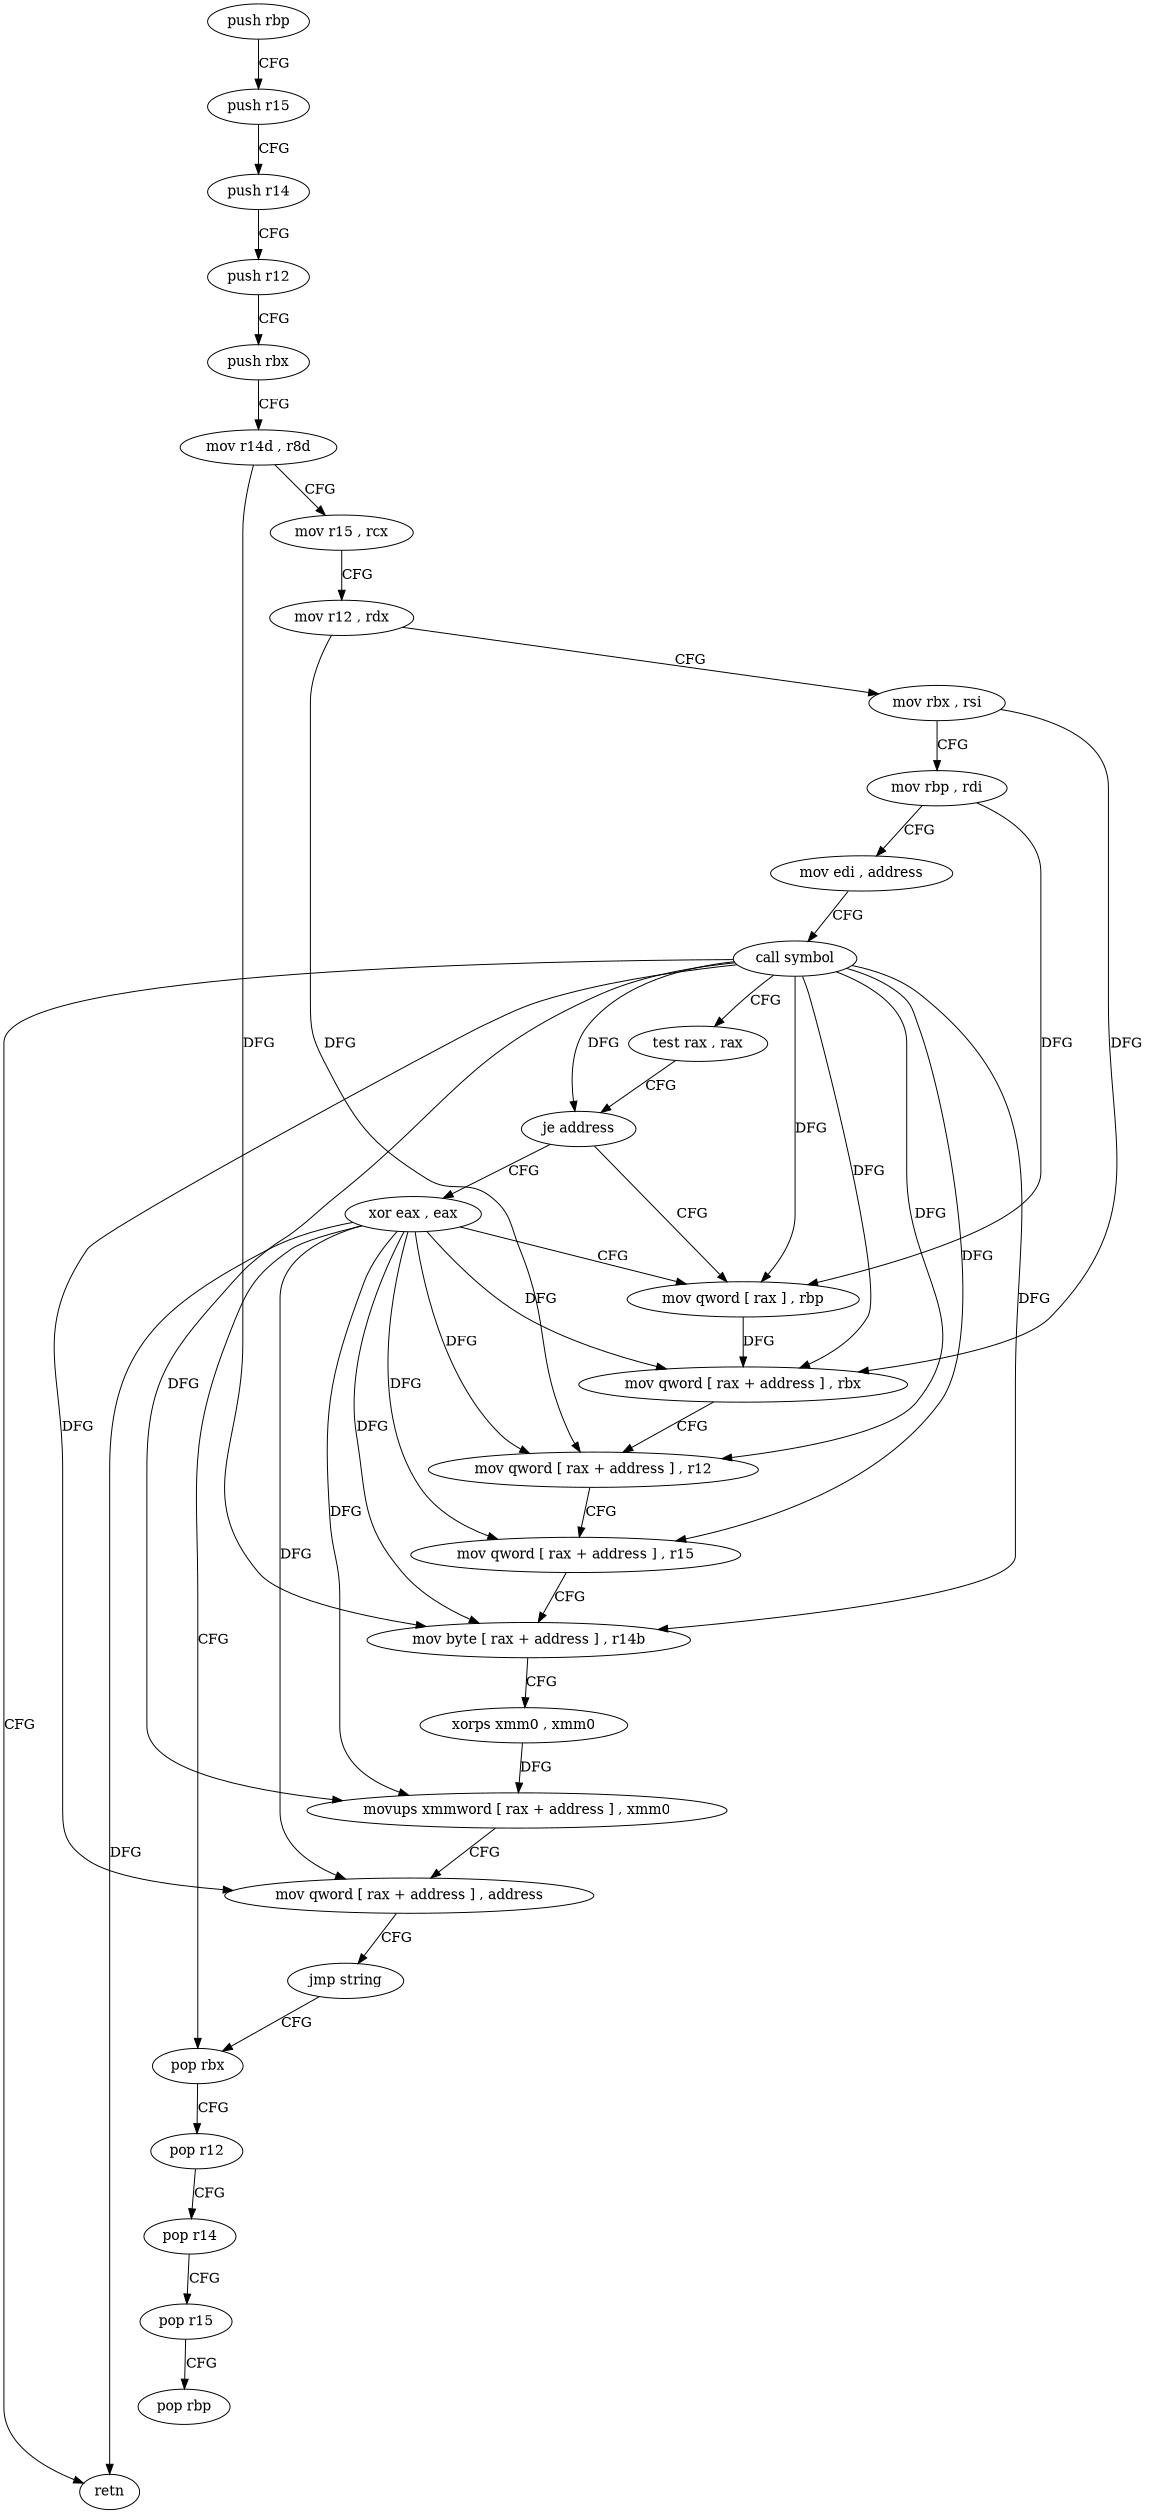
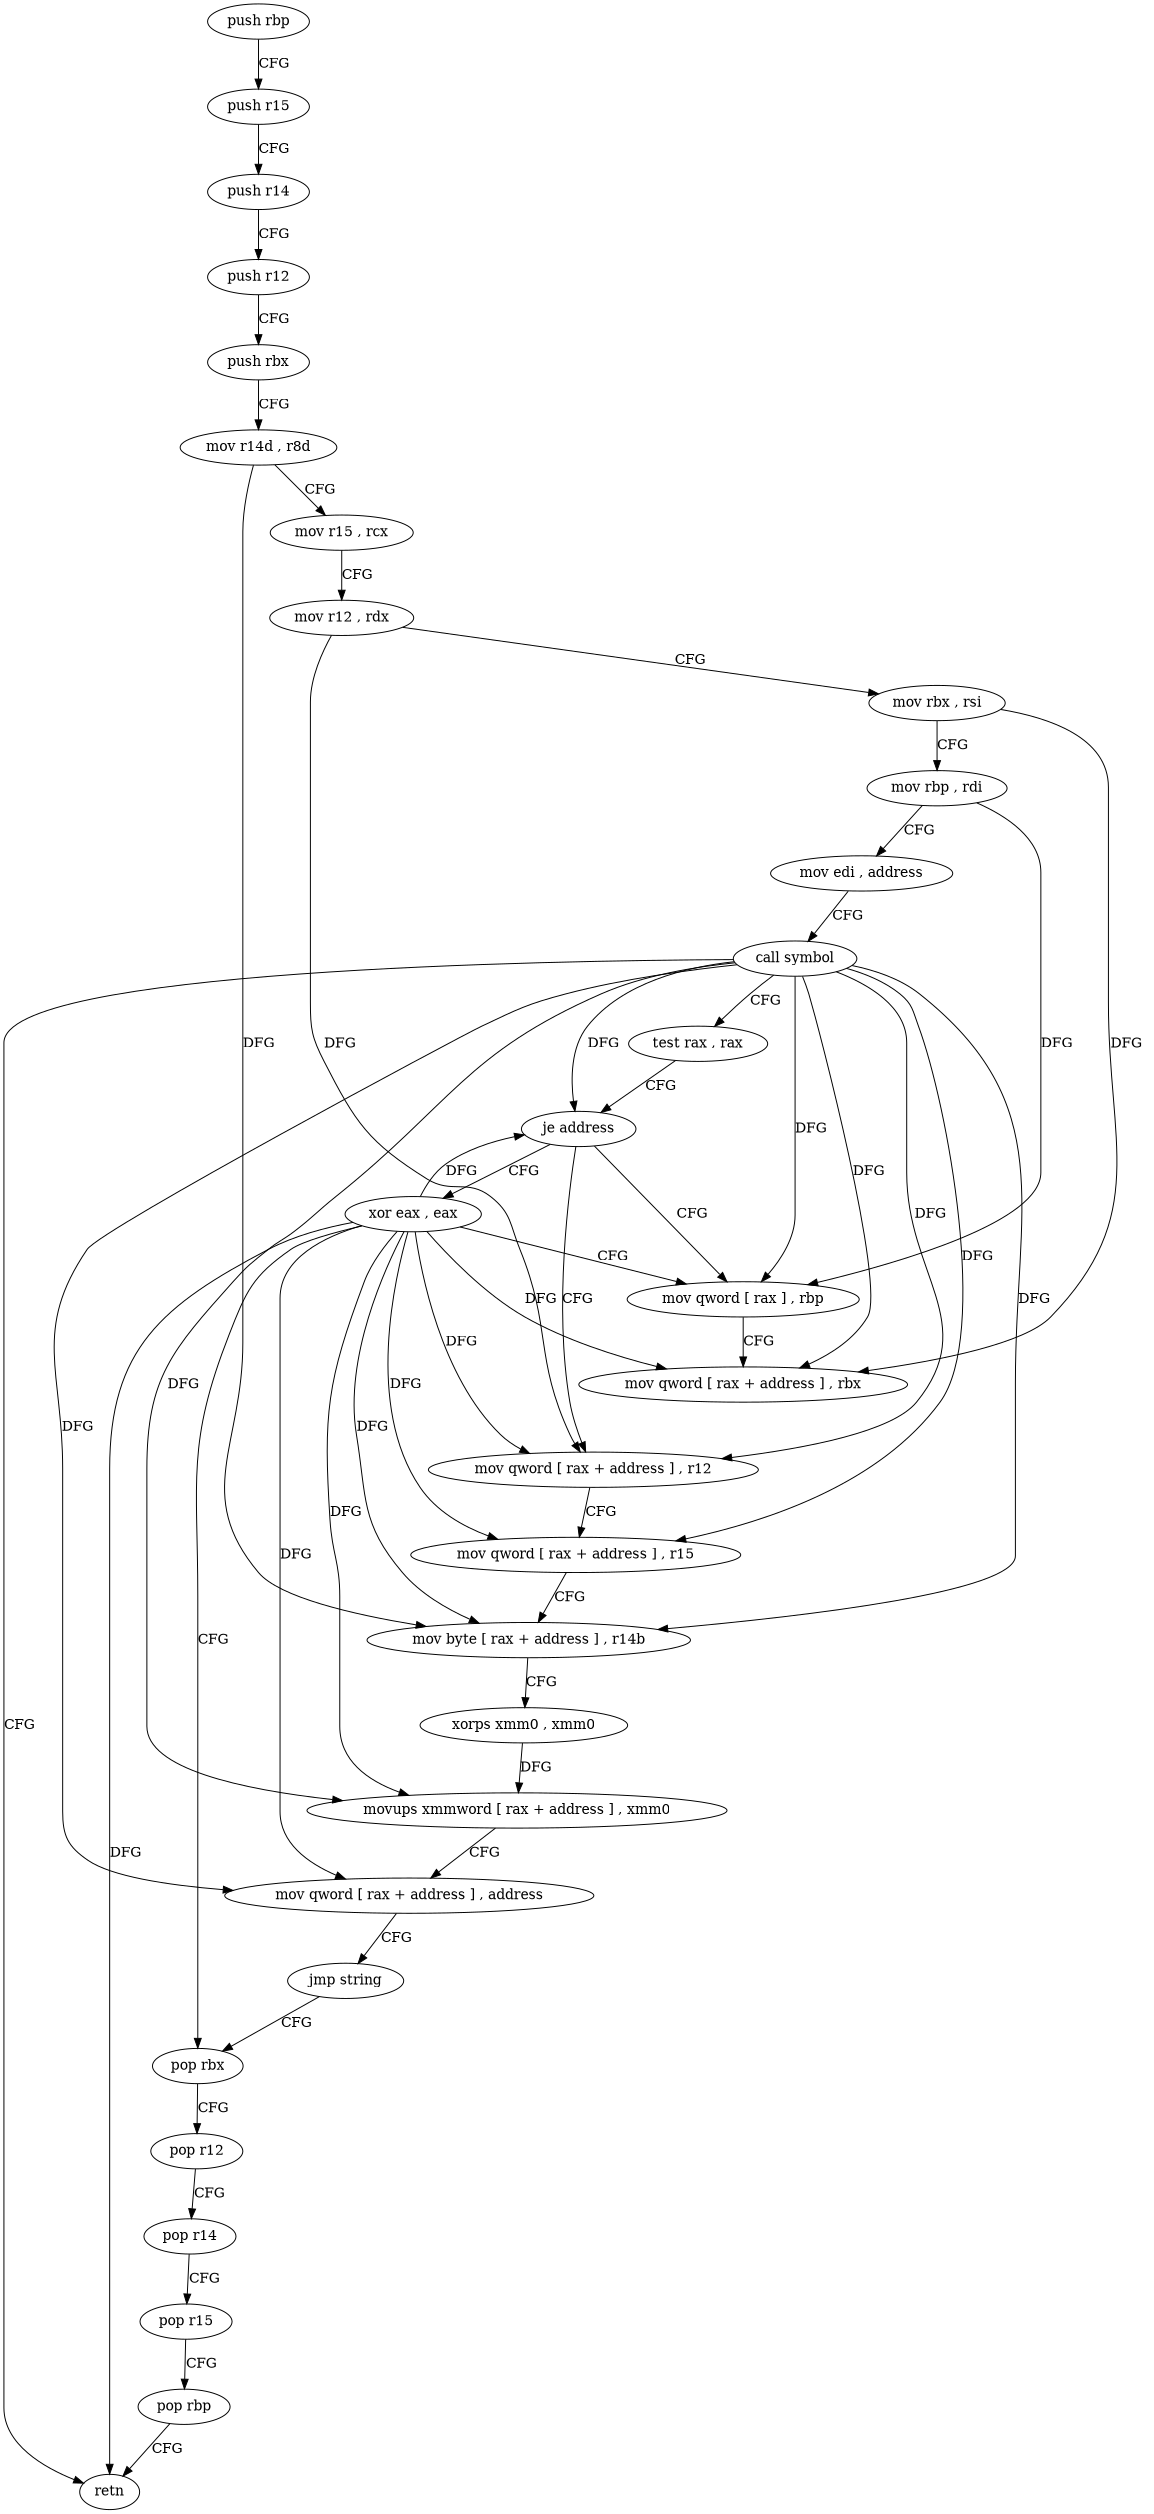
  digraph {
    fontname="DejaVu Serif"
    node [fontname="DejaVu Serif"]
    edge [fontname="DejaVu Serif"]
    n1 [label="push rbp"]
    n2 [label="push r15"]
    n3 [label="push r14"]
    n4 [label="push r12"]
    n5 [label="push rbx"]
    n6 [label="mov r14d , r8d"]
    n7 [label="mov r15 , rcx"]
    n8 [label="mov byte [ rax + address ] , r14b"]
    n9 [label="mov r12 , rdx"]
    n10 [label="xorps xmm0 , xmm0"]
    n11 [label="mov rbx , rsi"]
    n12 [label="mov qword [ rax + address ] , r12"]
    n13 [label="mov qword [ rax + address ] , r15"]
    n14 [label="mov rbp , rdi"]
    n15 [label="mov qword [ rax + address ] , rbx"]
    n16 [label="mov edi , address"]
    n17 [label="mov qword [ rax ] , rbp"]
    n18 [label="call symbol"]
    n19 [label="test rax , rax"]
    n20 [label="je address"]
    n21 [label="movups xmmword [ rax + address ] , xmm0"]
    n22 [label="mov qword [ rax + address ] , address"]
    n23 [label=retn]
    n24 [label="xor eax , eax"]
    n25 [label="jmp string"]
    n26 [label="pop rbx"]
    n27 [label="pop r12"]
    n28 [label="pop r14"]
    n29 [label="pop r15"]
    n30 [label="pop rbp"]
    n1 -> n2 [label=CFG]
    n2 -> n3 [label=CFG]
    n3 -> n4 [label=CFG]
    n4 -> n5 [label=CFG]
    n5 -> n6 [label=CFG]
    n6 -> n7 [label=CFG]
    n6 -> n8 [label=DFG]
    n7 -> n9 [label=CFG]
    n8 -> n10 [label=CFG]
    n9 -> n11 [label=CFG]
    n9 -> n12 [label=DFG]
    n10 -> n21 [label=DFG]
    n11 -> n14 [label=CFG]
    n11 -> n15 [label=DFG]
    n12 -> n13 [label=CFG]
    n13 -> n8 [label=CFG]
    n14 -> n16 [label=CFG]
    n14 -> n17 [label=DFG]
-   n15 -> n12 [label=CFG]
+   n20 -> n12 [label=CFG]
    n16 -> n18 [label=CFG]
-   n17 -> n15 [label=DFG]
+   n17 -> n15 [label=CFG]
    n18 -> n8 [label=DFG]
    n18 -> n12 [label=DFG]
    n18 -> n13 [label=DFG]
    n18 -> n15 [label=DFG]
    n18 -> n17 [label=DFG]
    n18 -> n19 [label=CFG]
    n18 -> n20 [label=DFG]
    n18 -> n21 [label=DFG]
    n18 -> n22 [label=DFG]
    n18 -> n23 [label=CFG]
    n19 -> n20 [label=CFG]
    n20 -> n17 [label=CFG]
    n20 -> n24 [label=CFG]
    n21 -> n22 [label=CFG]
    n22 -> n25 [label=CFG]
    n24 -> n8 [label=DFG]
    n24 -> n12 [label=DFG]
    n24 -> n13 [label=DFG]
    n24 -> n15 [label=DFG]
    n24 -> n17 [label=CFG]
+   n24 -> n20 [label=DFG]
    n24 -> n21 [label=DFG]
    n24 -> n22 [label=DFG]
    n24 -> n23 [label=DFG]
    n24 -> n26 [label=CFG]
    n25 -> n26 [label=CFG]
    n26 -> n27 [label=CFG]
    n27 -> n28 [label=CFG]
    n28 -> n29 [label=CFG]
    n29 -> n30 [label=CFG]
+   n30 -> n23 [label=CFG]
  }
